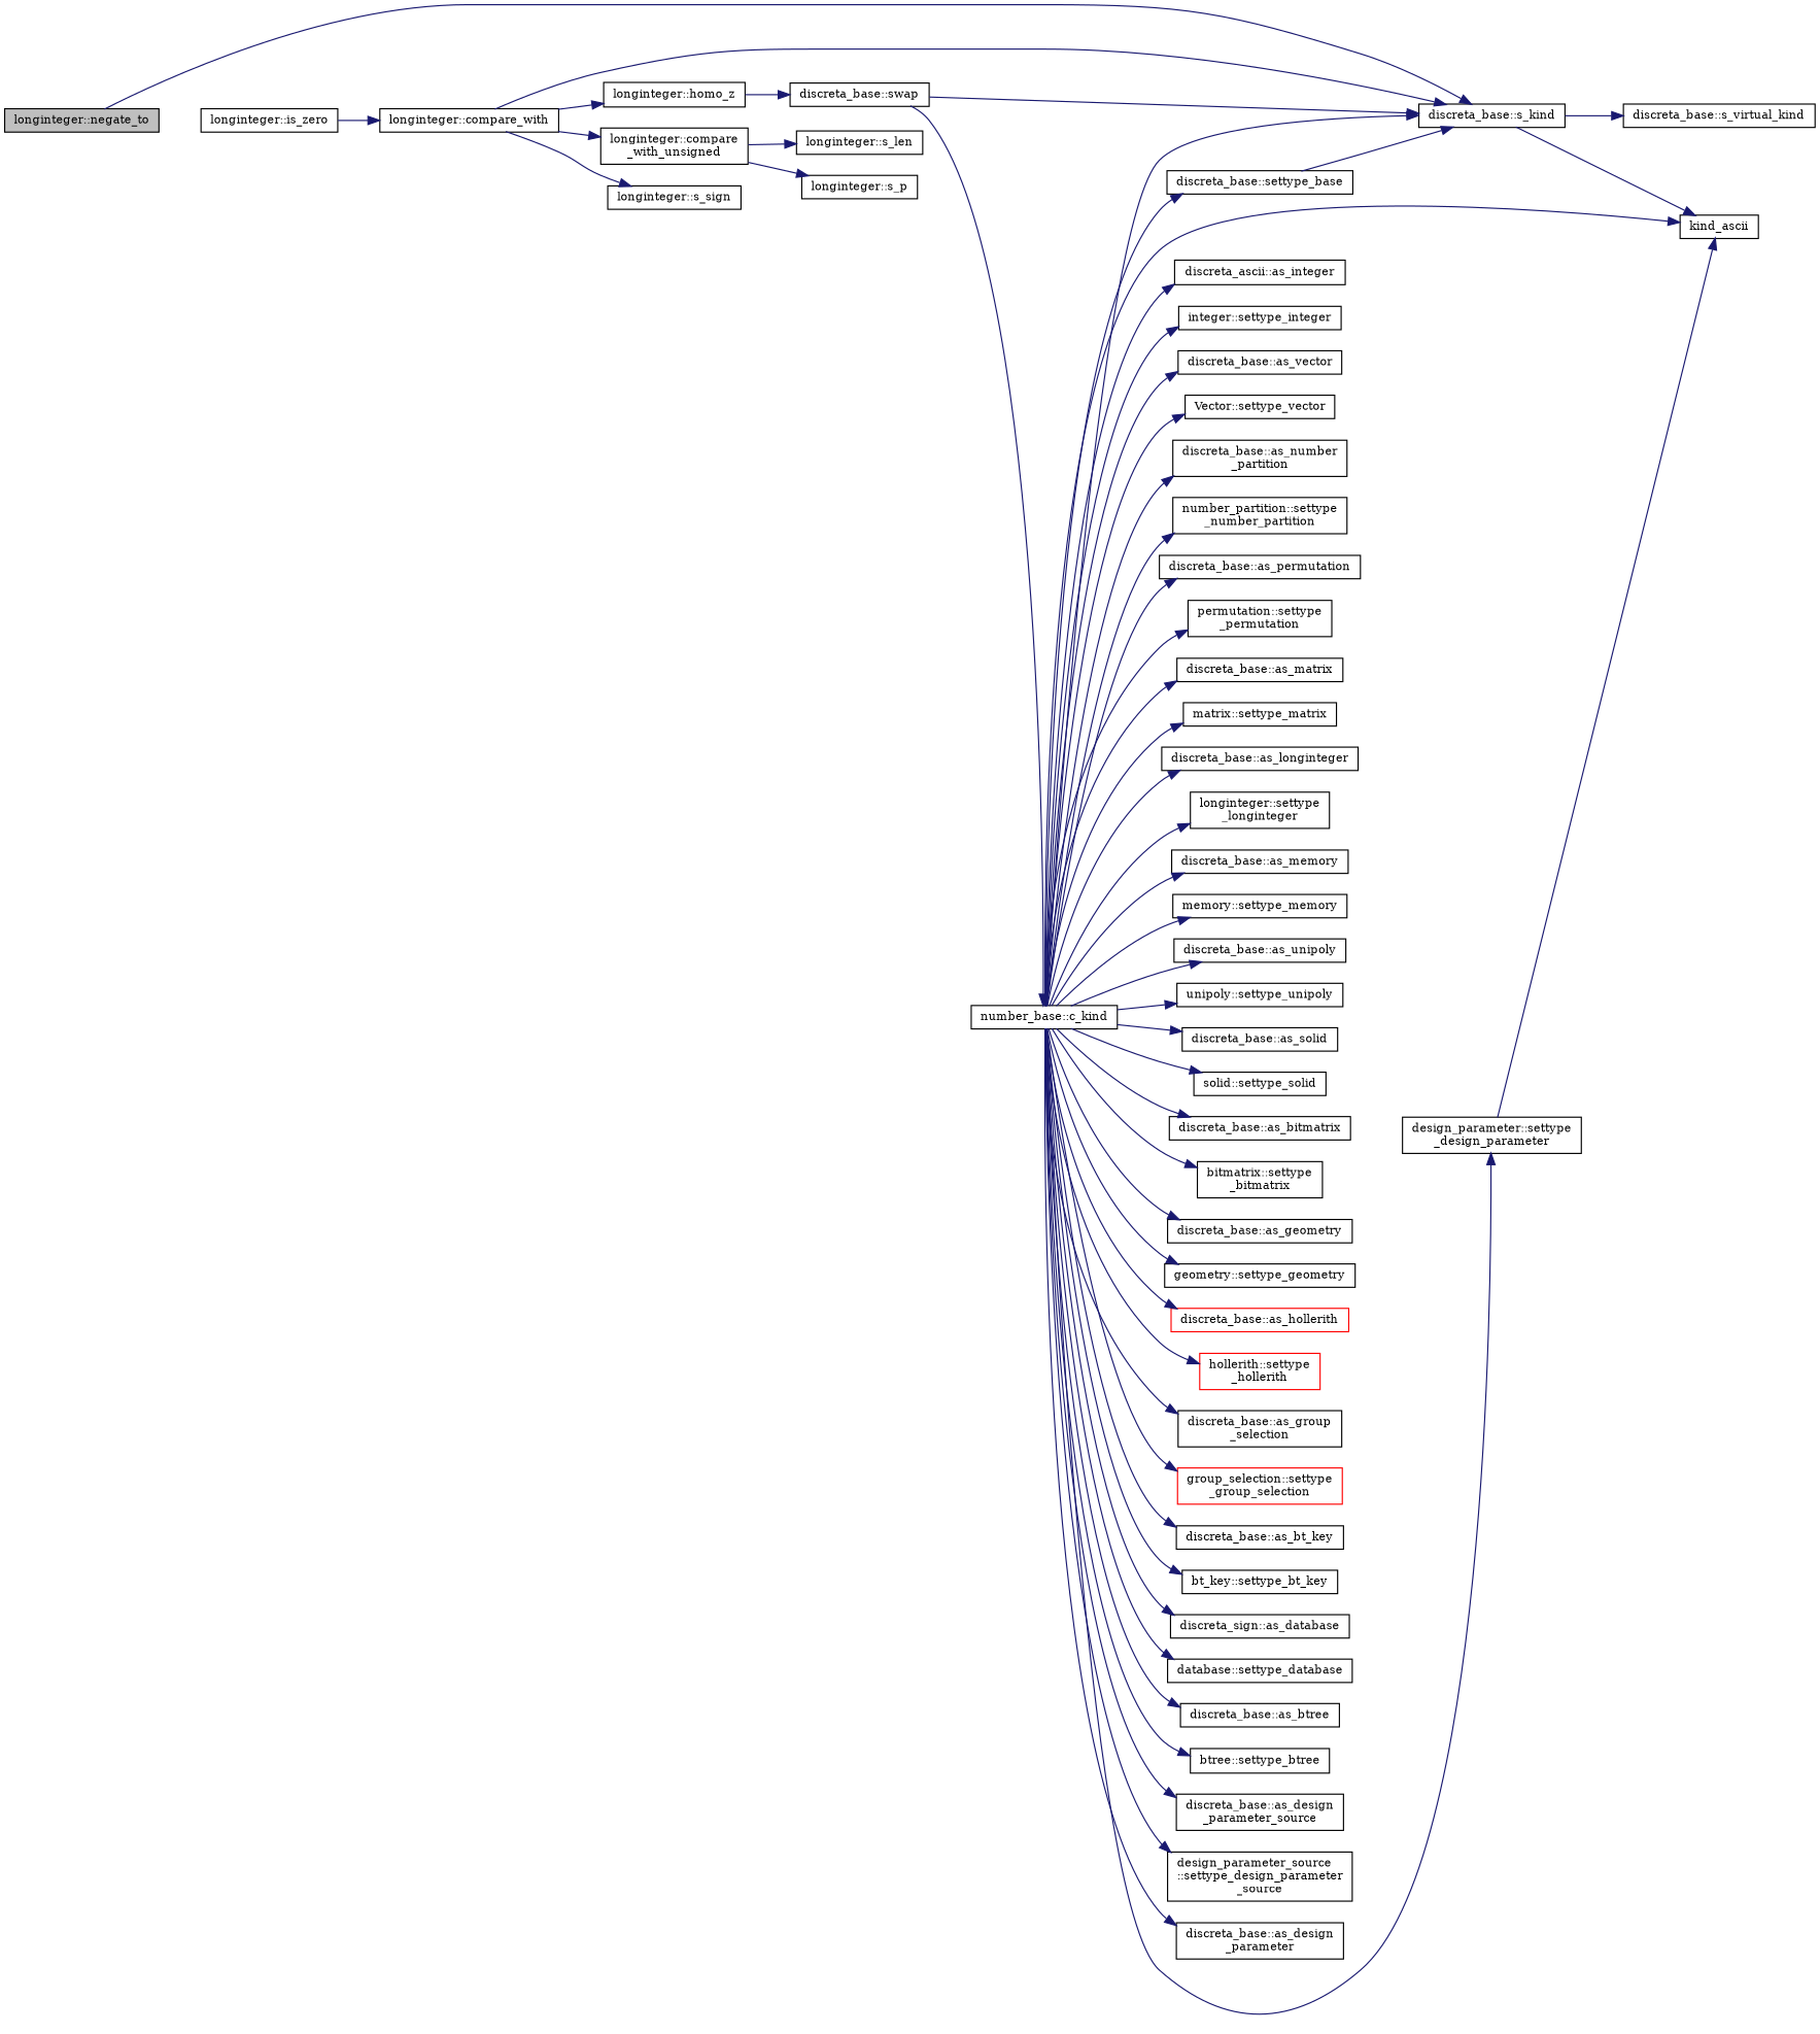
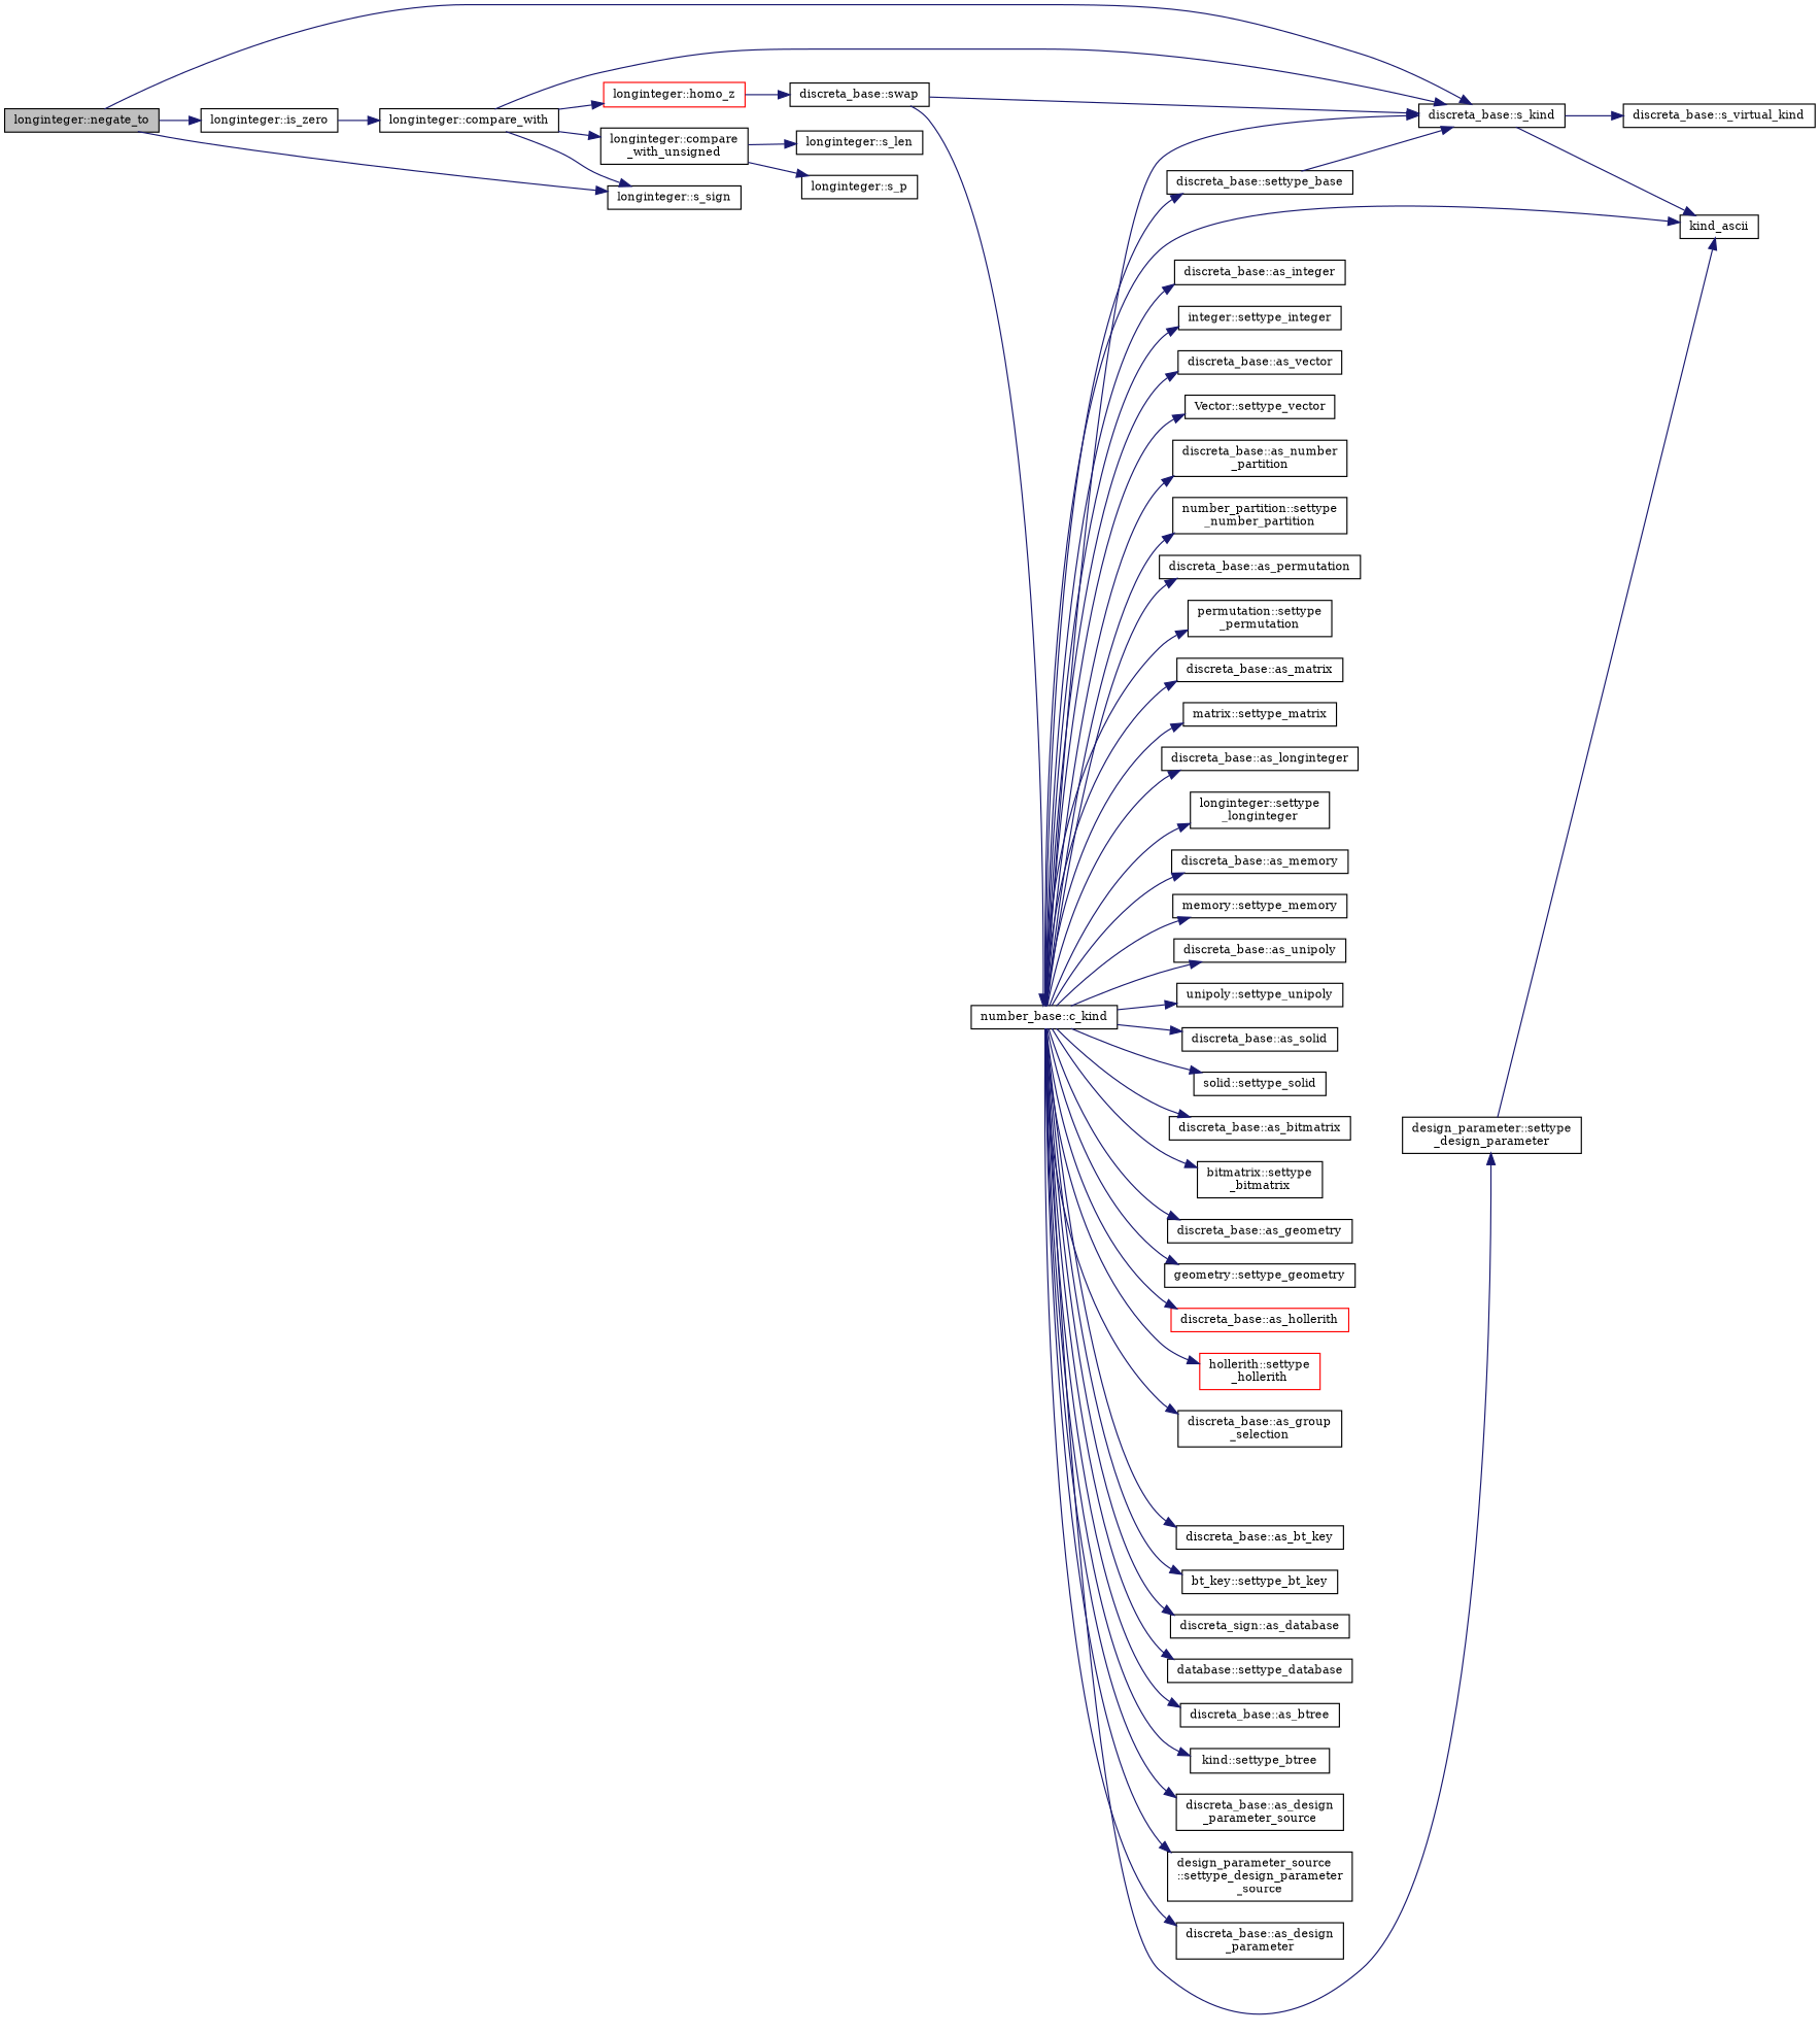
  digraph {
    fontname="DejaVu Serif"
    rankdir=LR
    node [color=black fillcolor=white fontname="DejaVu Serif" fontsize=10 shape=record style=filled]
    edge [color=midnightblue fontname="DejaVu Serif" fontsize=10 labelfontname=Helvetica labelfontsize=10 style=solid]
    n1 [fillcolor=grey75 fontcolor=black height=0.2 label="longinteger::negate_to" width=0.4]
    n2 [height=0.2 label="discreta_base::s_kind" width=0.4]
    n3 [height=0.2 label="longinteger::is_zero" width=0.4]
    n4 [height=0.2 label="longinteger::s_sign" width=0.4]
    n5 [height=0.2 label="discreta_base::s_virtual_kind" width=0.4]
    n6 [height=0.2 label=kind_ascii width=0.4]
    n7 [height=0.2 label="longinteger::compare_with" width=0.4]
-   n8 [height=0.2 label="longinteger::homo_z" width=0.4]
+   n8 [color=red height=0.2 label="longinteger::homo_z" width=0.4]
    n9 [height=0.2 label="longinteger::compare\l_with_unsigned" width=0.4]
    n10 [height=0.2 label="discreta_base::swap" width=0.4]
    n11 [height=0.2 label="longinteger::s_len" width=0.4]
    n12 [height=0.2 label="longinteger::s_p" width=0.4]
    n13 [height=0.2 label="number_base::c_kind" width=0.4]
    n14 [height=0.2 label="discreta_base::settype_base" width=0.4]
-   n15 [height=0.2 label="discreta_ascii::as_integer" width=0.4]
+   n15 [height=0.2 label="discreta_base::as_integer" width=0.4]
    n16 [height=0.2 label="integer::settype_integer" width=0.4]
    n17 [height=0.2 label="discreta_base::as_vector" width=0.4]
    n18 [height=0.2 label="Vector::settype_vector" width=0.4]
    n19 [height=0.2 label="discreta_base::as_number\l_partition" width=0.4]
    n20 [height=0.2 label="number_partition::settype\l_number_partition" width=0.4]
    n21 [height=0.2 label="discreta_base::as_permutation" width=0.4]
    n22 [height=0.2 label="permutation::settype\l_permutation" width=0.4]
    n23 [height=0.2 label="discreta_base::as_matrix" width=0.4]
    n24 [height=0.2 label="matrix::settype_matrix" width=0.4]
    n25 [height=0.2 label="discreta_base::as_longinteger" width=0.4]
    n26 [height=0.2 label="longinteger::settype\l_longinteger" width=0.4]
    n27 [height=0.2 label="discreta_base::as_memory" width=0.4]
    n28 [height=0.2 label="memory::settype_memory" width=0.4]
    n29 [height=0.2 label="discreta_base::as_unipoly" width=0.4]
    n30 [height=0.2 label="unipoly::settype_unipoly" width=0.4]
    n31 [height=0.2 label="discreta_base::as_solid" width=0.4]
    n32 [height=0.2 label="solid::settype_solid" width=0.4]
    n33 [height=0.2 label="discreta_base::as_bitmatrix" width=0.4]
    n34 [height=0.2 label="bitmatrix::settype\l_bitmatrix" width=0.4]
    n35 [height=0.2 label="discreta_base::as_geometry" width=0.4]
    n36 [height=0.2 label="geometry::settype_geometry" width=0.4]
    n37 [color=red height=0.2 label="discreta_base::as_hollerith" width=0.4]
    n38 [color=red height=0.2 label="hollerith::settype\l_hollerith" width=0.4]
    n39 [height=0.2 label="discreta_base::as_group\l_selection" width=0.4]
-   n40 [color=red height=0.2 label="group_selection::settype\l_group_selection" width=0.4]
    n41 [height=0.2 label="discreta_base::as_bt_key" width=0.4]
    n42 [height=0.2 label="bt_key::settype_bt_key" width=0.4]
    n43 [height=0.2 label="discreta_sign::as_database" width=0.4]
    n44 [height=0.2 label="database::settype_database" width=0.4]
    n45 [height=0.2 label="discreta_base::as_btree" width=0.4]
-   n46 [height=0.2 label="btree::settype_btree" width=0.4]
+   n46 [height=0.2 label="kind::settype_btree" width=0.4]
    n47 [height=0.2 label="discreta_base::as_design\l_parameter_source" width=0.4]
    n48 [height=0.2 label="design_parameter_source\l::settype_design_parameter\l_source" width=0.4]
    n49 [height=0.2 label="discreta_base::as_design\l_parameter" width=0.4]
    n50 [height=0.2 label="design_parameter::settype\l_design_parameter" width=0.4]
    n1 -> n2
+   n1 -> n3
+   n1 -> n4
    n2 -> n5
    n2 -> n6
    n3 -> n7
    n7 -> n2
    n7 -> n4
    n7 -> n8
    n7 -> n9
    n8 -> n10
    n9 -> n11
    n9 -> n12
    n10 -> n2
    n10 -> n13
    n13 -> n2
    n13 -> n6
    n13 -> n14
    n13 -> n15
    n13 -> n16
    n13 -> n17
    n13 -> n18
    n13 -> n19
    n13 -> n20
    n13 -> n21
    n13 -> n22
    n13 -> n23
    n13 -> n24
    n13 -> n25
    n13 -> n26
    n13 -> n27
    n13 -> n28
    n13 -> n29
    n13 -> n30
    n13 -> n31
    n13 -> n32
    n13 -> n33
    n13 -> n34
    n13 -> n35
    n13 -> n36
    n13 -> n37
    n13 -> n38
    n13 -> n39
-   n13 -> n40
    n13 -> n41
    n13 -> n42
    n13 -> n43
    n13 -> n44
    n13 -> n45
    n13 -> n46
    n13 -> n47
    n13 -> n48
    n13 -> n49
    n13 -> n50
    n14 -> n2
    n50 -> n6
  }
